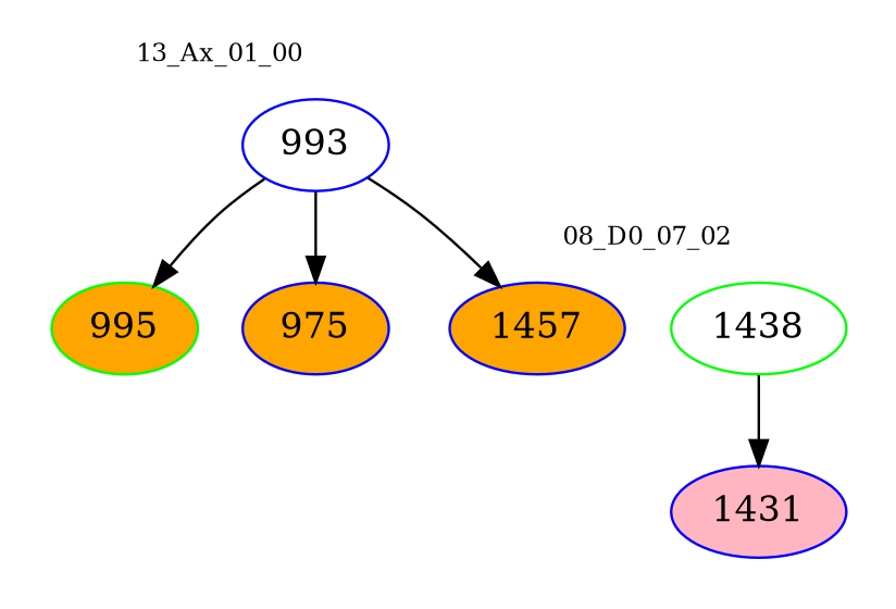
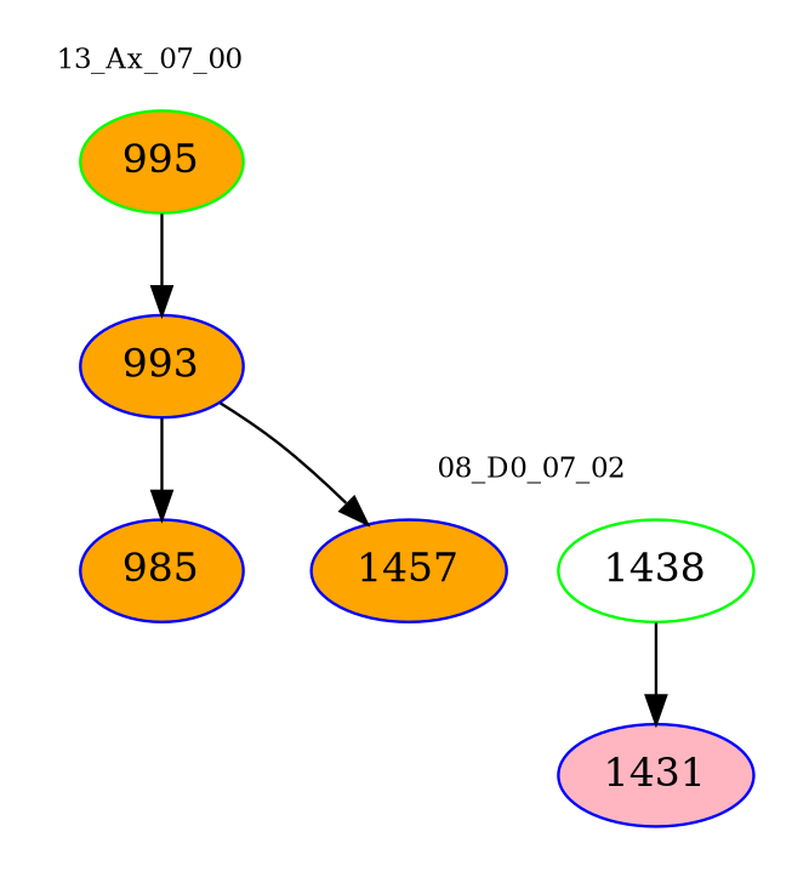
  digraph {
    node [color=blue fillcolor=orange style=filled]
    edge [color=black]
    n1 [color=green label=995]
-   n2 [fillcolor=white label=993]
-   n3 [label=975]
+   n2 [label=993]
+   n3 [label=985]
    n4 [color=green fillcolor=white label=1438]
    n5 [fillcolor=lightpink label=1431]
    n6 [label=1457]
    subgraph cluster_1 {
      color=white
      fontsize=10
-     label="13_Ax_01_00"
+     label="13_Ax_07_00"
      n1
      n2
      n3
    }
    subgraph cluster_2 {
      color=white
      fontsize=10
      label="08_D0_07_02"
      n4
      n5
      n6
    }
-   n2 -> n1
+   n1 -> n2
    n2 -> n3
    n2 -> n6
    n4 -> n5
  }
